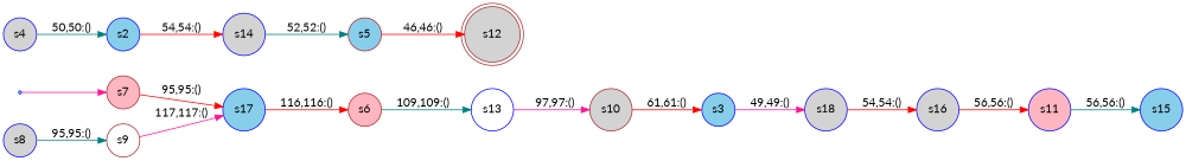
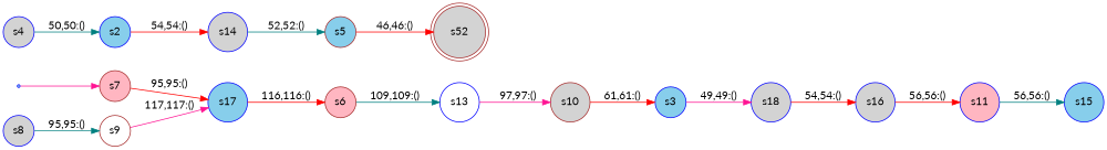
  digraph {
    fontname=Lato
    rankdir=LR
    node [color=blue fillcolor=lightgrey fontname=Lato shape=circle style=filled]
    edge [color=red fontname=Lato]
    init [fillcolor=skyblue shape=point]
    s7 [color=brown fillcolor=lightpink]
    s17 [fillcolor=skyblue]
-   s12 [color=brown shape=doublecircle]
+   s12 [color=brown shape=doublecircle label=s52]
    s9 [color=brown fillcolor=white]
    s8
    s18
    s16
    s11 [fillcolor=lightpink]
    s15 [fillcolor=skyblue]
    s6 [color=brown fillcolor=lightpink]
    s13 [fillcolor=white]
    s10 [color=brown]
    s2 [fillcolor=skyblue]
    s4
    s14
    s5 [color=brown fillcolor=skyblue]
    s3 [fillcolor=skyblue]
    init -> s7 [color=deeppink]
    s7 -> s17 [label="95,95:()"]
    s17 -> s6 [label="116,116:()"]
    s9 -> s17 [color=deeppink label="117,117:()"]
    s8 -> s9 [color=teal label="95,95:()"]
    s18 -> s16 [label="54,54:()"]
    s16 -> s11 [label="56,56:()"]
    s11 -> s15 [color=teal label="56,56:()"]
    s6 -> s13 [color=teal label="109,109:()"]
    s13 -> s10 [color=deeppink label="97,97:()"]
    s10 -> s3 [label="61,61:()"]
    s2 -> s14 [label="54,54:()"]
    s4 -> s2 [color=teal label="50,50:()"]
    s14 -> s5 [color=teal label="52,52:()"]
    s5 -> s12 [label="46,46:()"]
    s3 -> s18 [color=deeppink label="49,49:()"]
  }
